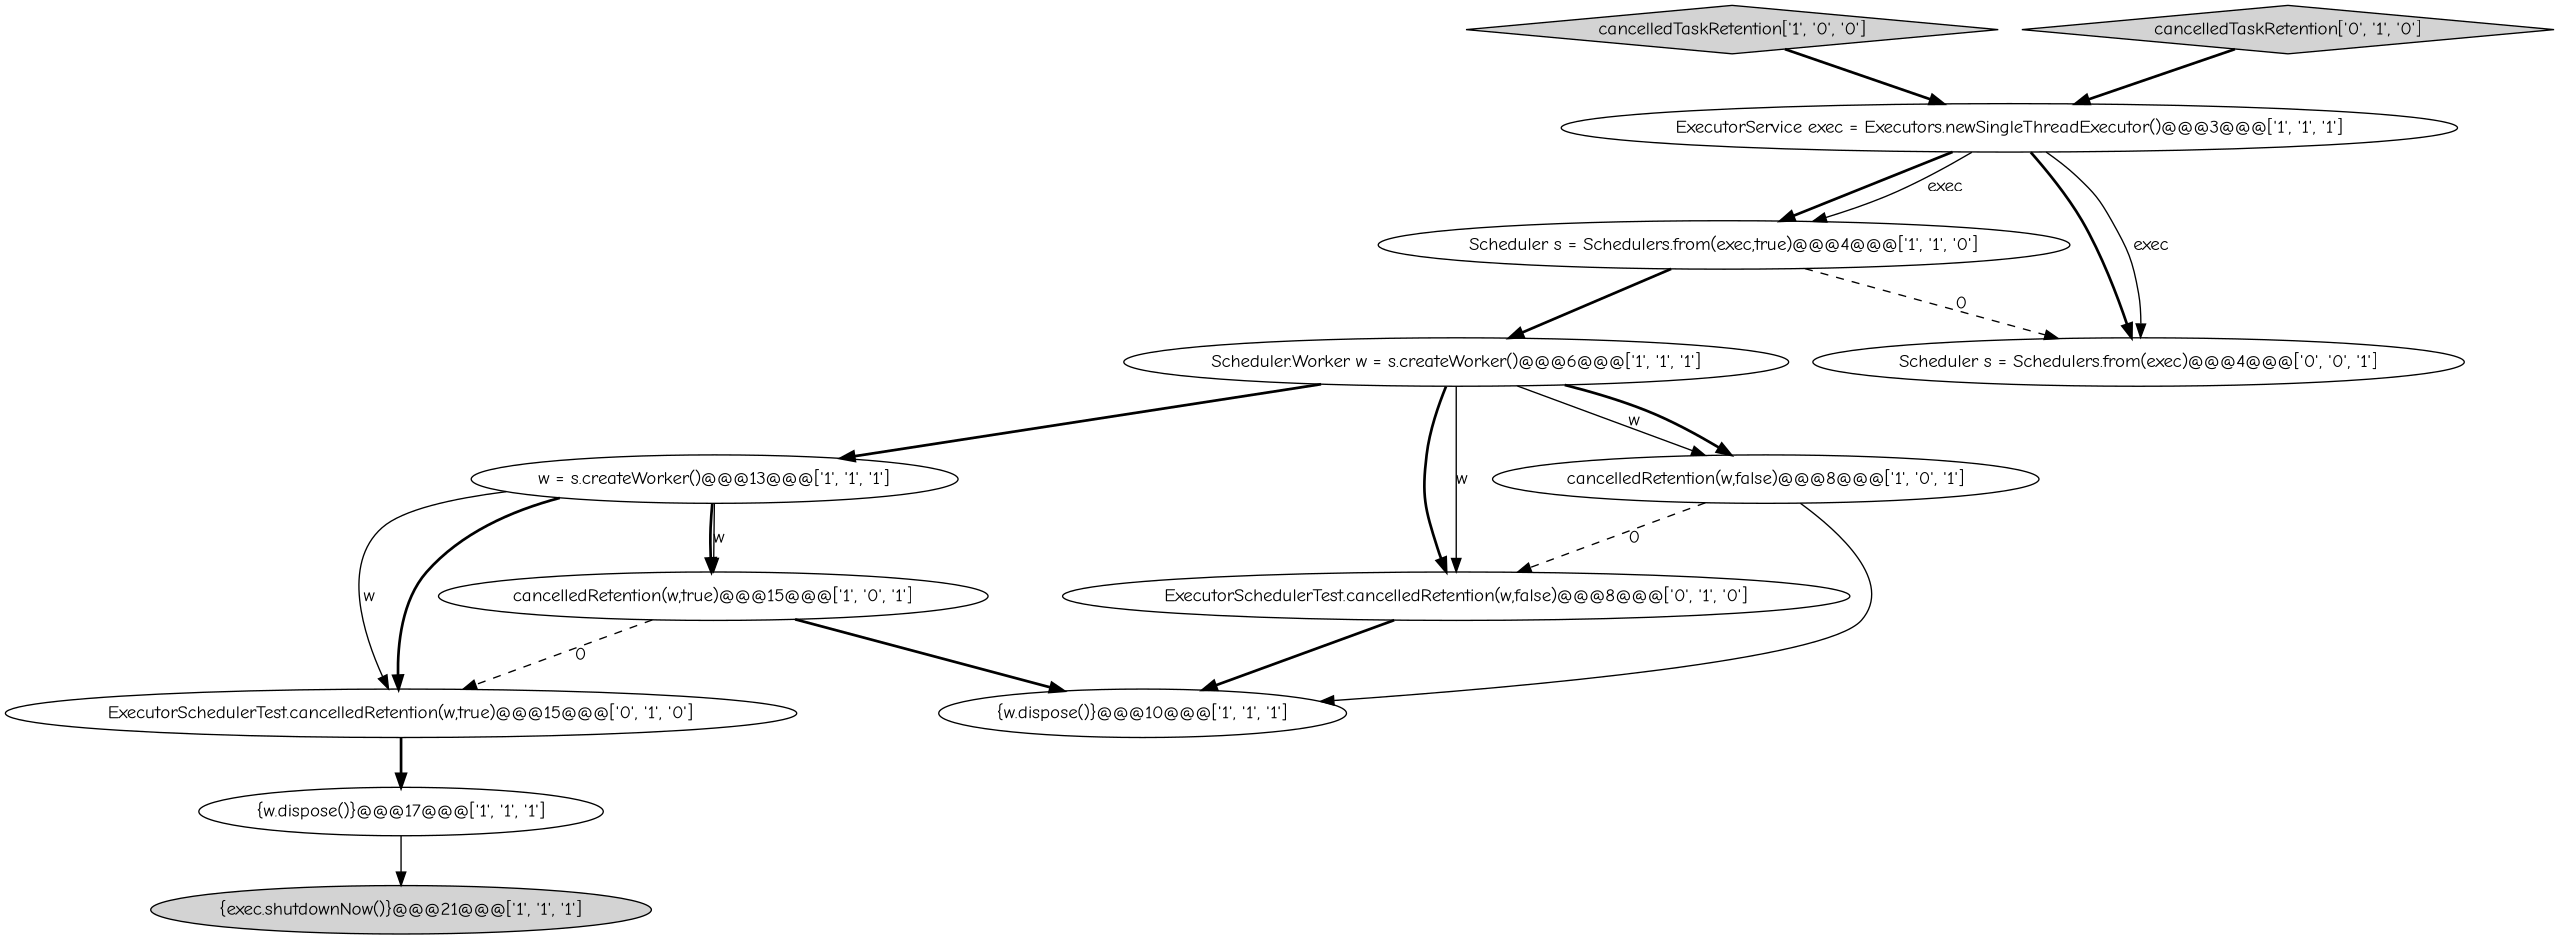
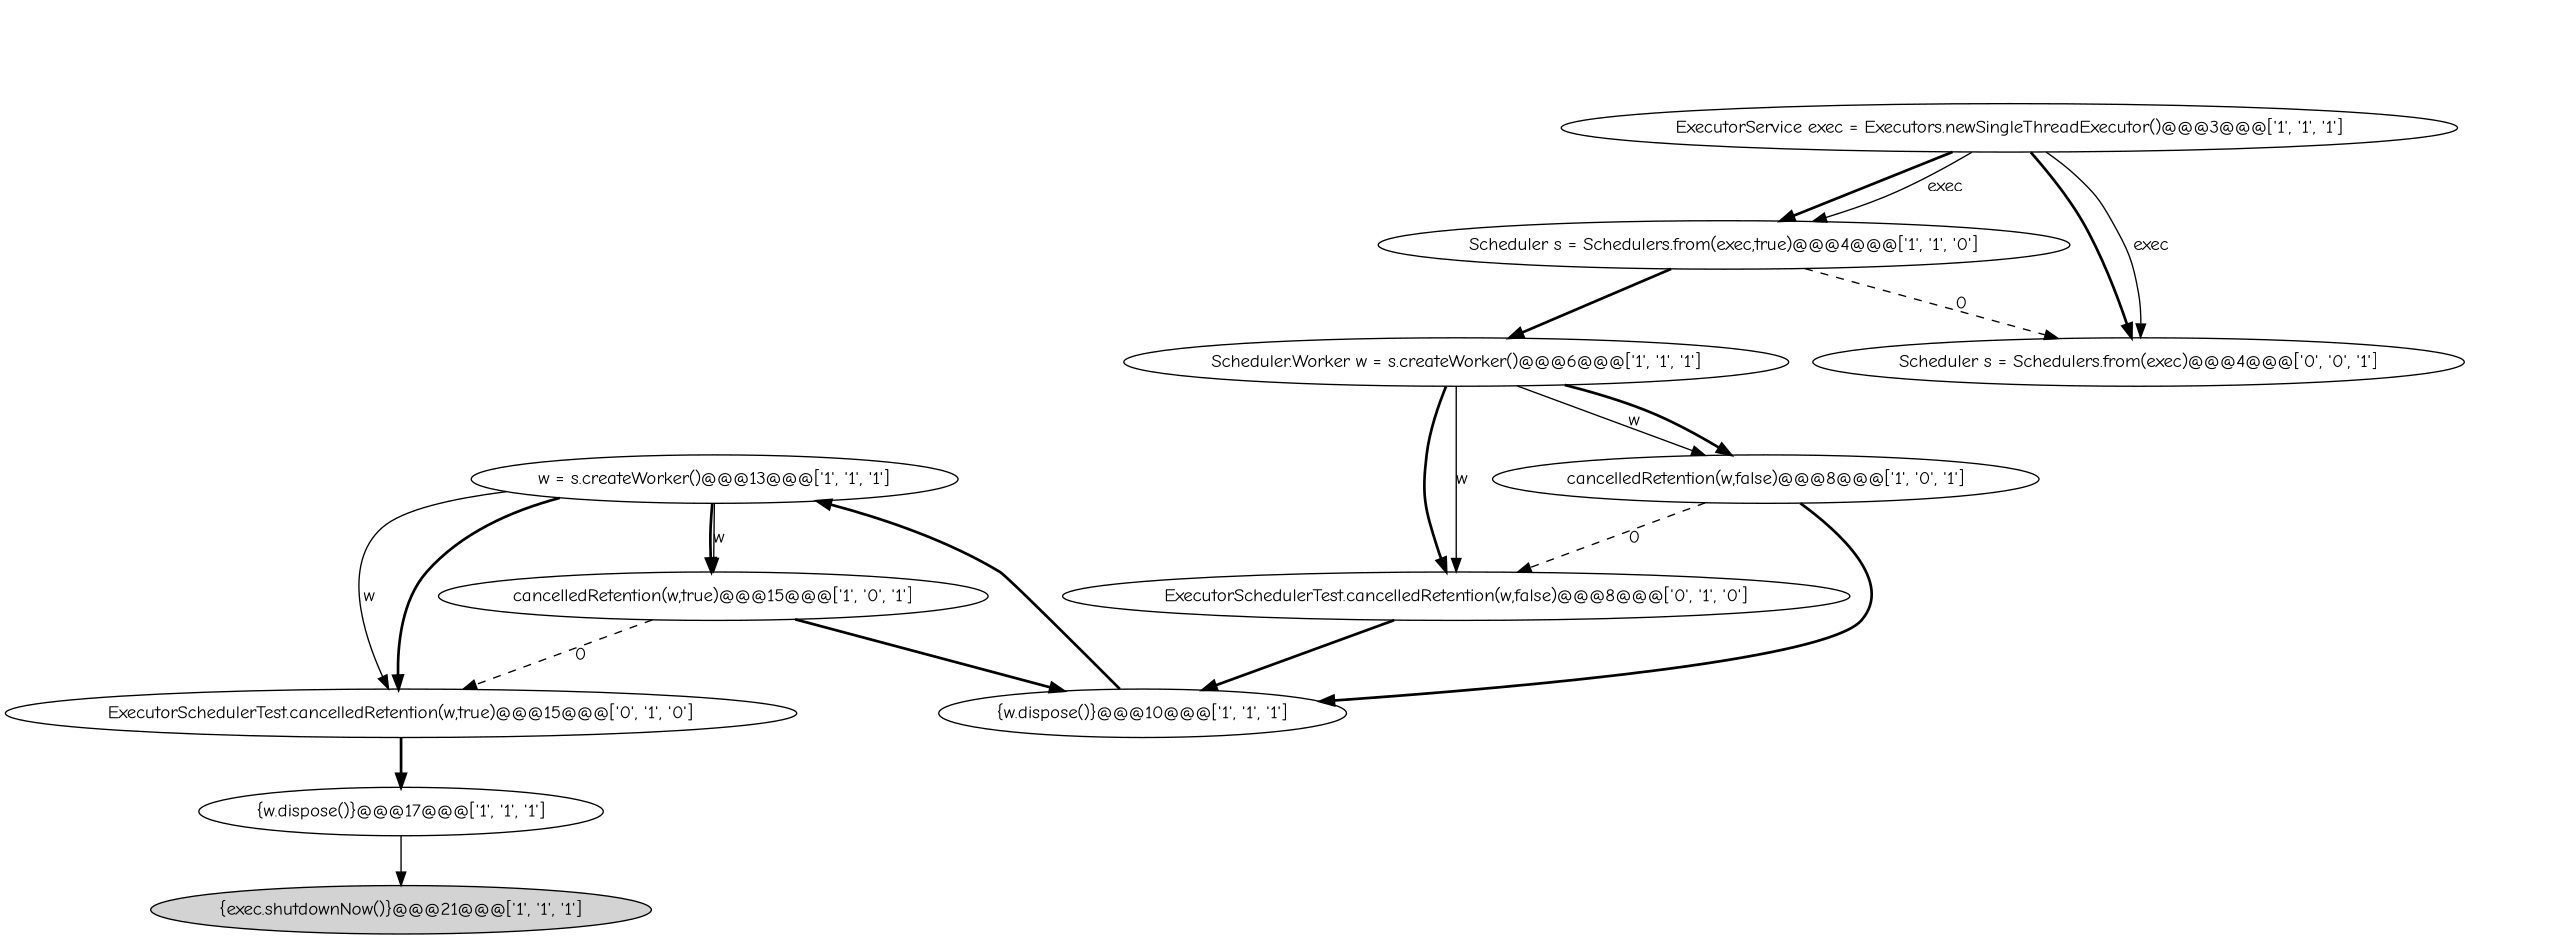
  digraph {
    fontname="Comic Neue"
    node [fillcolor=white fontname="Comic Neue" shape=ellipse style=filled]
    edge [fontname="Comic Neue" style=bold]
    n1 [fillcolor=lightgray label="{exec.shutdownNow()}@@@21@@@['1', '1', '1']"]
    n2 [label="{w.dispose()}@@@17@@@['1', '1', '1']"]
    n3 [label="w = s.createWorker()@@@13@@@['1', '1', '1']"]
    n4 [label="cancelledRetention(w,true)@@@15@@@['1', '0', '1']"]
    n5 [label="ExecutorSchedulerTest.cancelledRetention(w,true)@@@15@@@['0', '1', '0']"]
    n6 [label="{w.dispose()}@@@10@@@['1', '1', '1']"]
    n7 [label="Scheduler s = Schedulers.from(exec,true)@@@4@@@['1', '1', '0']"]
    n8 [label="Scheduler s = Schedulers.from(exec)@@@4@@@['0', '0', '1']"]
    n9 [label="Scheduler.Worker w = s.createWorker()@@@6@@@['1', '1', '1']"]
    n10 [label="ExecutorSchedulerTest.cancelledRetention(w,false)@@@8@@@['0', '1', '0']"]
    n11 [label="cancelledRetention(w,false)@@@8@@@['1', '0', '1']"]
    n12 [label="ExecutorService exec = Executors.newSingleThreadExecutor()@@@3@@@['1', '1', '1']"]
-   n13 [fillcolor=lightgray label="cancelledTaskRetention['1', '0', '0']" shape=diamond]
-   n14 [fillcolor=lightgray label="cancelledTaskRetention['0', '1', '0']" shape=diamond]
    n2 -> n1 [style=solid]
    n3 -> n4
    n3 -> n4 [label=w style=solid]
    n3 -> n5 [label=w style=solid]
    n3 -> n5
    n4 -> n5 [label=0 style=dashed]
    n4 -> n6
    n5 -> n2
-   n9 -> n3
+   n6 -> n3
    n7 -> n8 [label=0 style=dashed]
    n7 -> n9
    n9 -> n10
    n9 -> n10 [label=w style=solid]
    n9 -> n11 [label=w style=solid]
    n9 -> n11
    n10 -> n6
-   n11 -> n6 [style=solid]
+   n11 -> n6
    n11 -> n10 [label=0 style=dashed]
    n12 -> n7
    n12 -> n7 [label=exec style=solid]
    n12 -> n8
    n12 -> n8 [label=exec style=solid]
-   n13 -> n12
-   n14 -> n12
  }
